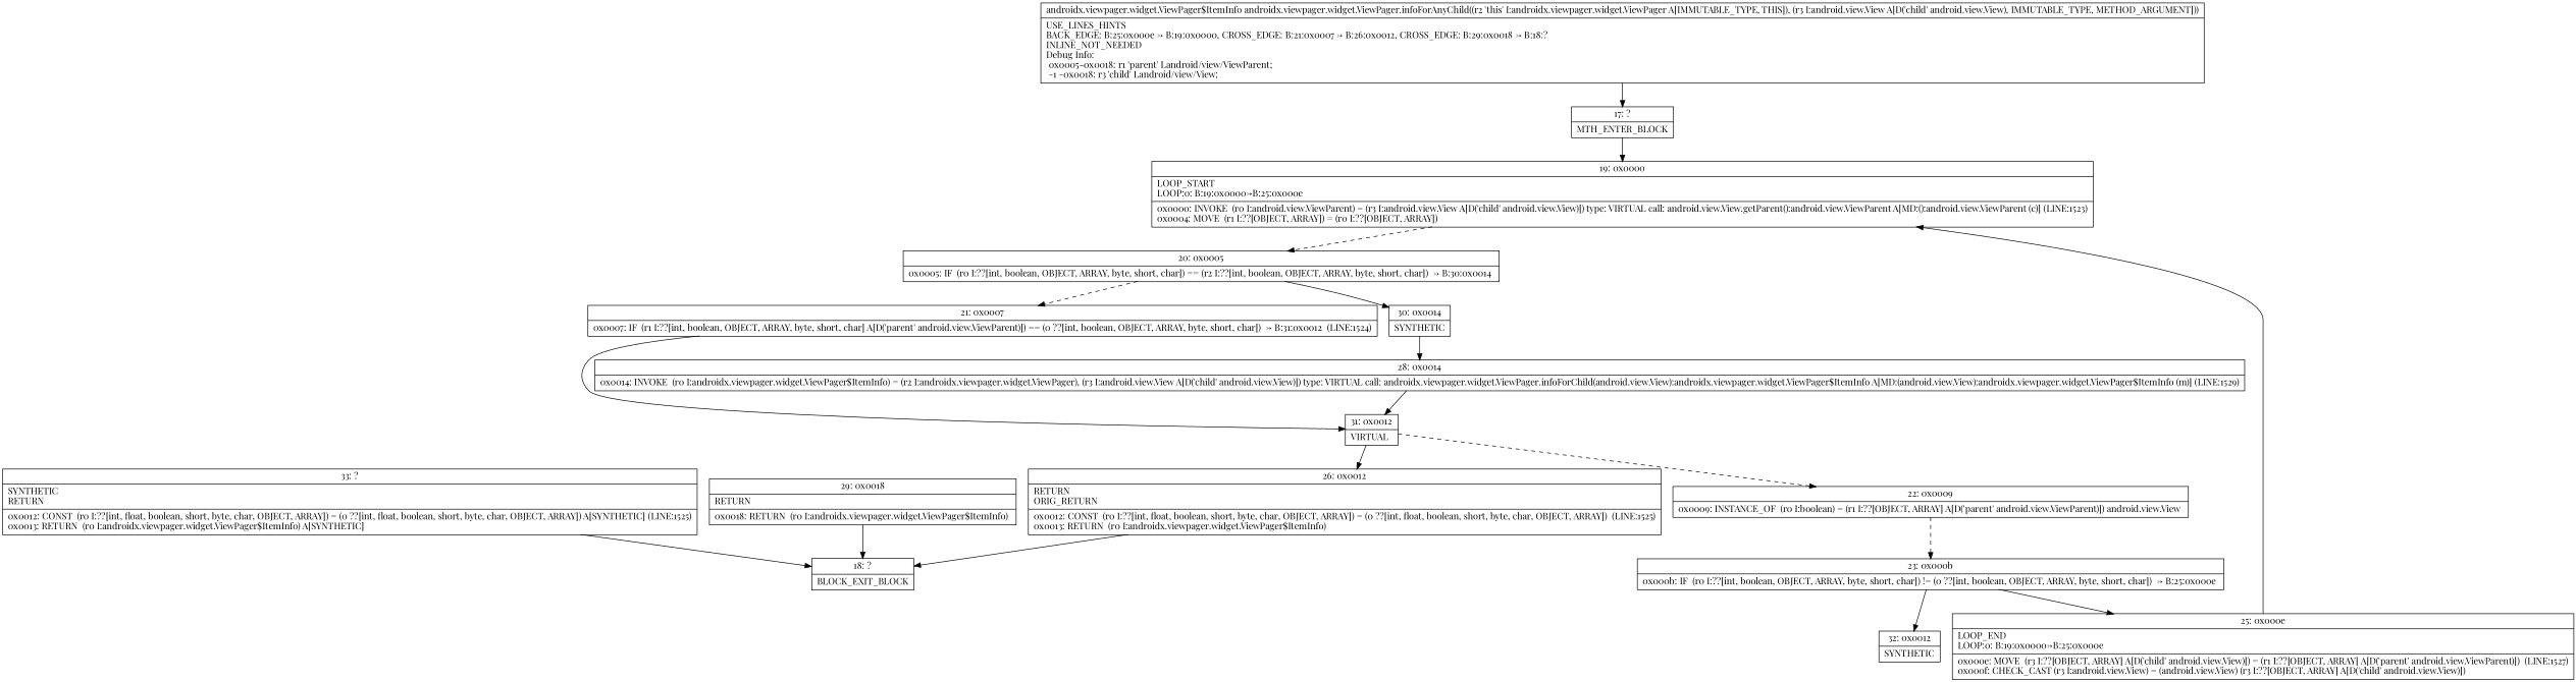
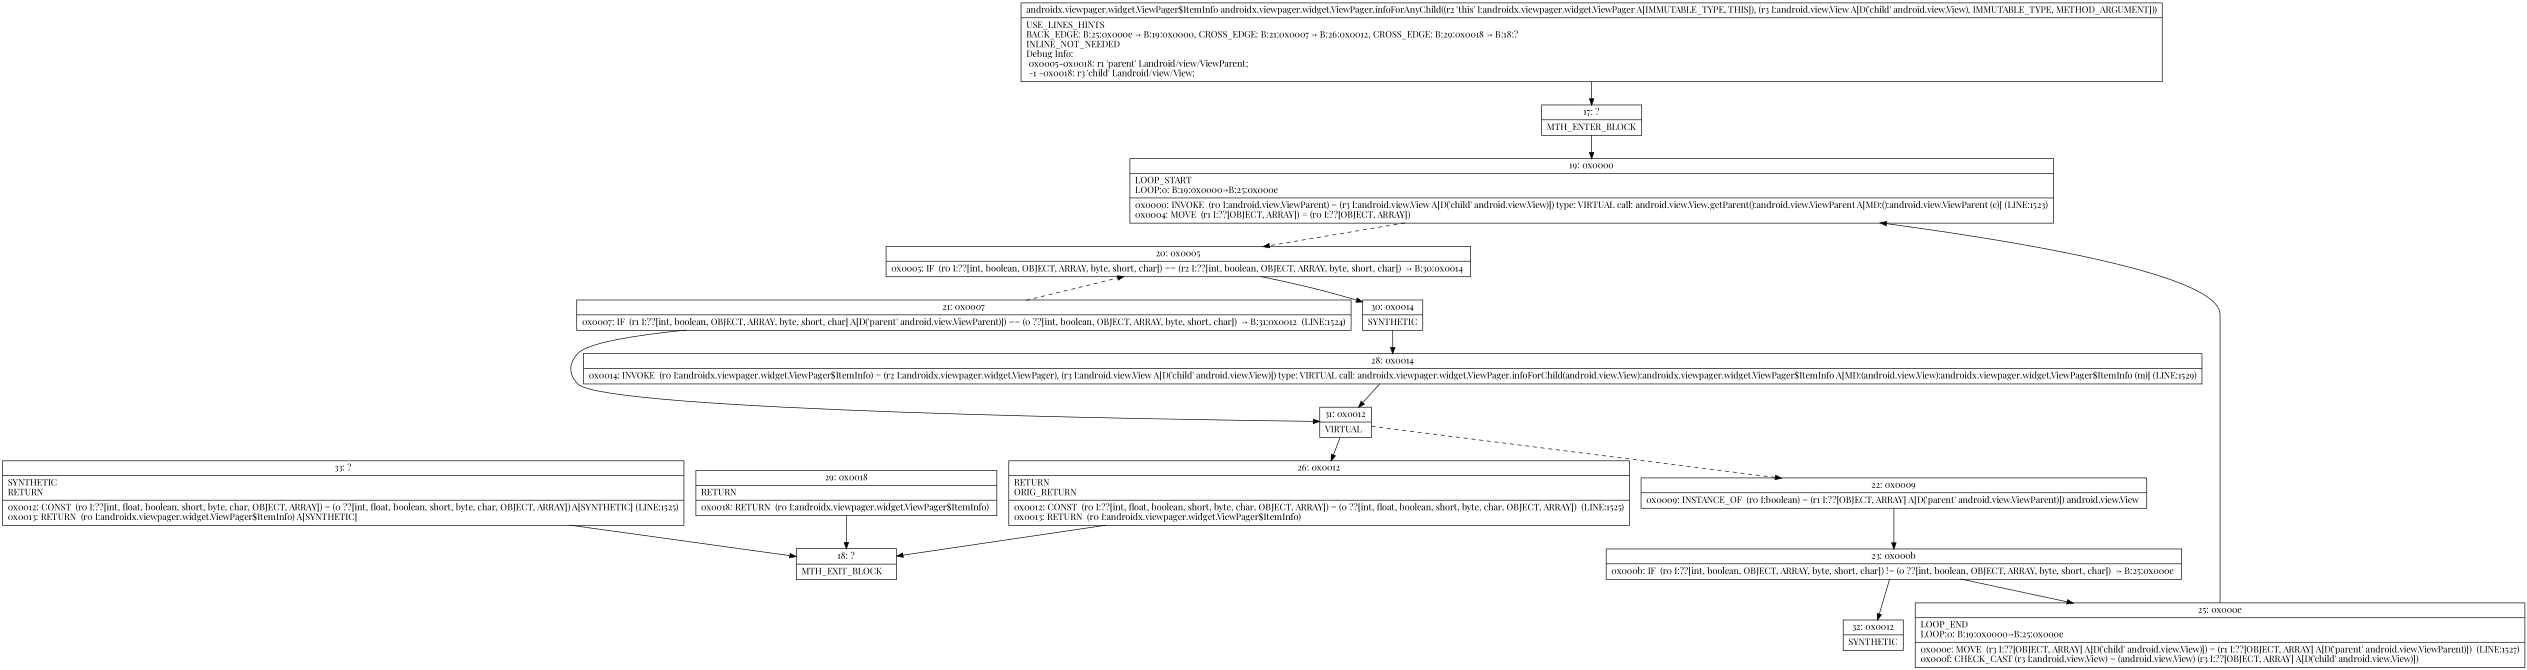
  digraph {
    fontname="Playfair Display"
    node [fontname="Playfair Display" shape=record]
    edge [fontname="Playfair Display"]
    n1 [label="{17\:\ ?|MTH_ENTER_BLOCK\l}"]
    n2 [label="{19\:\ 0x0000|LOOP_START\lLOOP:0: B:19:0x0000\-\>B:25:0x000e\l|0x0000: INVOKE  (r0 I:android.view.ViewParent) = (r3 I:android.view.View A[D('child' android.view.View)]) type: VIRTUAL call: android.view.View.getParent():android.view.ViewParent A[MD:():android.view.ViewParent (c)] (LINE:1523)\l0x0004: MOVE  (r1 I:??[OBJECT, ARRAY]) = (r0 I:??[OBJECT, ARRAY]) \l}"]
    n3 [label="{20\:\ 0x0005|0x0005: IF  (r0 I:??[int, boolean, OBJECT, ARRAY, byte, short, char]) == (r2 I:??[int, boolean, OBJECT, ARRAY, byte, short, char])  \-\> B:30:0x0014 \l}"]
    n4 [label="{21\:\ 0x0007|0x0007: IF  (r1 I:??[int, boolean, OBJECT, ARRAY, byte, short, char] A[D('parent' android.view.ViewParent)]) == (0 ??[int, boolean, OBJECT, ARRAY, byte, short, char])  \-\> B:31:0x0012  (LINE:1524)\l}"]
    n5 [label="{30\:\ 0x0014|SYNTHETIC\l}"]
    n6 [label="{31\:\ 0x0012|VIRTUAL\l}"]
    n7 [label="{28\:\ 0x0014|0x0014: INVOKE  (r0 I:androidx.viewpager.widget.ViewPager$ItemInfo) = (r2 I:androidx.viewpager.widget.ViewPager), (r3 I:android.view.View A[D('child' android.view.View)]) type: VIRTUAL call: androidx.viewpager.widget.ViewPager.infoForChild(android.view.View):androidx.viewpager.widget.ViewPager$ItemInfo A[MD:(android.view.View):androidx.viewpager.widget.ViewPager$ItemInfo (m)] (LINE:1529)\l}"]
    n8 [label="{22\:\ 0x0009|0x0009: INSTANCE_OF  (r0 I:boolean) = (r1 I:??[OBJECT, ARRAY] A[D('parent' android.view.ViewParent)]) android.view.View \l}"]
    n9 [label="{23\:\ 0x000b|0x000b: IF  (r0 I:??[int, boolean, OBJECT, ARRAY, byte, short, char]) != (0 ??[int, boolean, OBJECT, ARRAY, byte, short, char])  \-\> B:25:0x000e \l}"]
    n10 [label="{26\:\ 0x0012|RETURN\lORIG_RETURN\l|0x0012: CONST  (r0 I:??[int, float, boolean, short, byte, char, OBJECT, ARRAY]) = (0 ??[int, float, boolean, short, byte, char, OBJECT, ARRAY])  (LINE:1525)\l0x0013: RETURN  (r0 I:androidx.viewpager.widget.ViewPager$ItemInfo) \l}"]
    n11 [label="{25\:\ 0x000e|LOOP_END\lLOOP:0: B:19:0x0000\-\>B:25:0x000e\l|0x000e: MOVE  (r3 I:??[OBJECT, ARRAY] A[D('child' android.view.View)]) = (r1 I:??[OBJECT, ARRAY] A[D('parent' android.view.ViewParent)])  (LINE:1527)\l0x000f: CHECK_CAST (r3 I:android.view.View) = (android.view.View) (r3 I:??[OBJECT, ARRAY] A[D('child' android.view.View)]) \l}"]
    n12 [label="{32\:\ 0x0012|SYNTHETIC\l}"]
    n13 [label="{33\:\ ?|SYNTHETIC\lRETURN\l|0x0012: CONST  (r0 I:??[int, float, boolean, short, byte, char, OBJECT, ARRAY]) = (0 ??[int, float, boolean, short, byte, char, OBJECT, ARRAY]) A[SYNTHETIC] (LINE:1525)\l0x0013: RETURN  (r0 I:androidx.viewpager.widget.ViewPager$ItemInfo) A[SYNTHETIC]\l}"]
-   n14 [label="{18\:\ ?|BLOCK_EXIT_BLOCK\l}"]
+   n14 [label="{18\:\ ?|MTH_EXIT_BLOCK\l}"]
    n15 [label="{29\:\ 0x0018|RETURN\l|0x0018: RETURN  (r0 I:androidx.viewpager.widget.ViewPager$ItemInfo) \l}"]
    n16 [label="{androidx.viewpager.widget.ViewPager$ItemInfo androidx.viewpager.widget.ViewPager.infoForAnyChild((r2 'this' I:androidx.viewpager.widget.ViewPager A[IMMUTABLE_TYPE, THIS]), (r3 I:android.view.View A[D('child' android.view.View), IMMUTABLE_TYPE, METHOD_ARGUMENT]))  | USE_LINES_HINTS\lBACK_EDGE: B:25:0x000e \-\> B:19:0x0000, CROSS_EDGE: B:21:0x0007 \-\> B:26:0x0012, CROSS_EDGE: B:29:0x0018 \-\> B:18:?\lINLINE_NOT_NEEDED\lDebug Info:\l  0x0005\-0x0018: r1 'parent' Landroid\/view\/ViewParent;\l  \-1 \-0x0018: r3 'child' Landroid\/view\/View;\l}"]
    n1 -> n2
    n2 -> n3 [style=dashed]
-   n3 -> n4 [style=dashed]
+   n4 -> n3 [style=dashed]
    n3 -> n5
    n4 -> n6
    n5 -> n7
    n6 -> n8 [style=dashed]
    n6 -> n10
    n7 -> n6
-   n8 -> n9 [style=dashed]
+   n8 -> n9
    n9 -> n11
    n9 -> n12 [style=solid]
    n10 -> n14
    n11 -> n2
    n13 -> n14
    n15 -> n14
    n16 -> n1
  }
